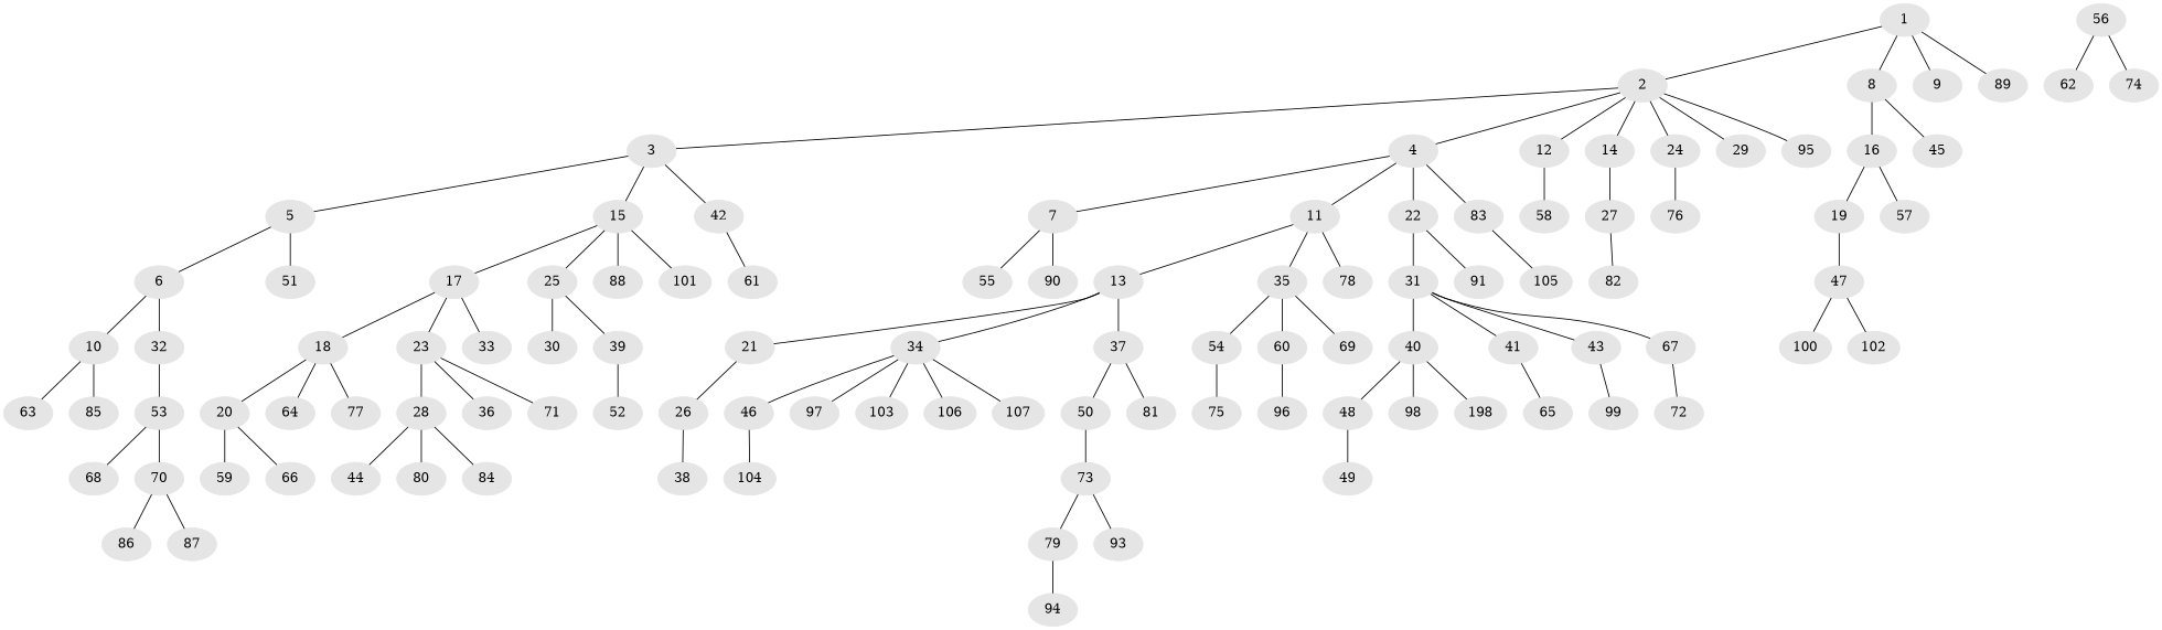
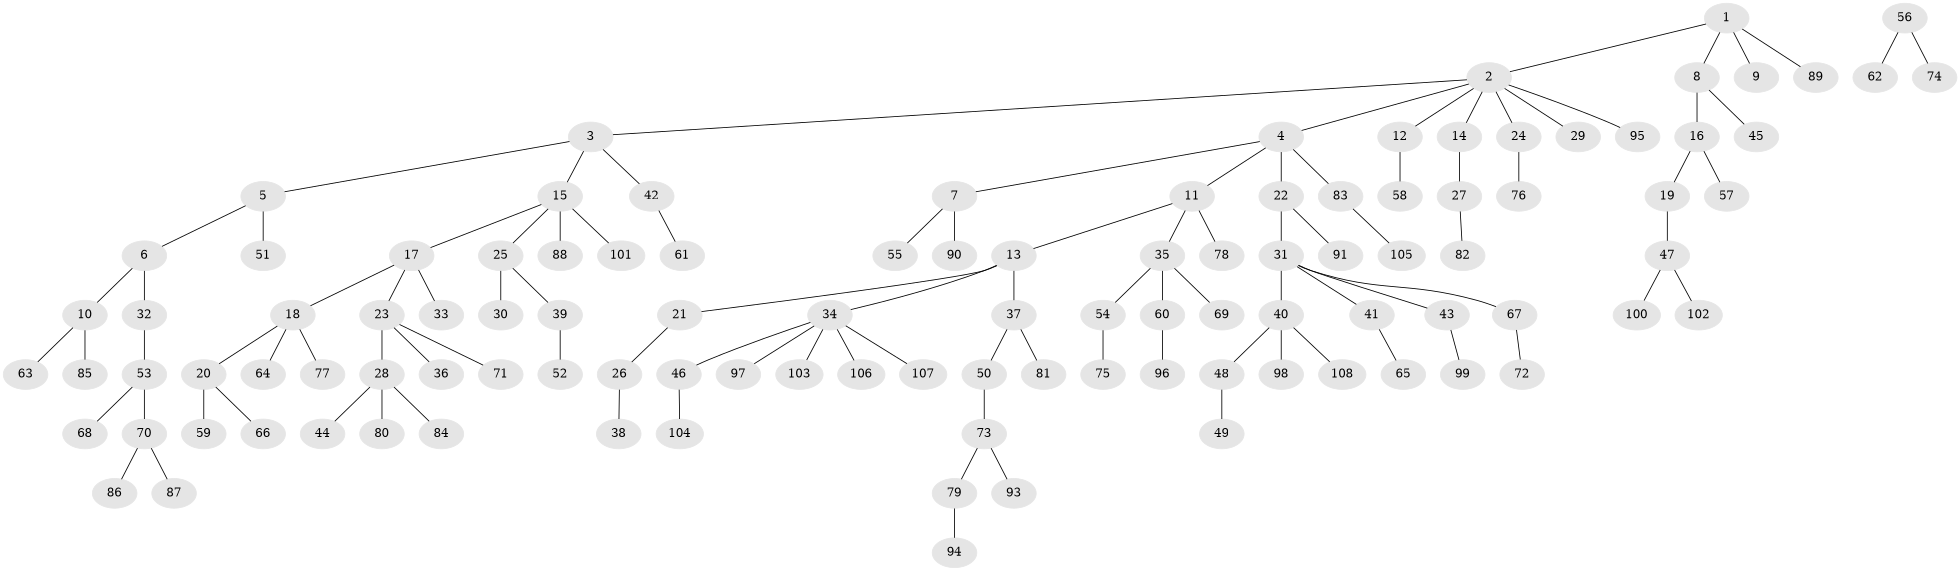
  graph {
    node [color=gray90 style=filled]
    1
    2
    8
    9
    89
    3
    4
    12
    14
    24
    29
    95
    16
    45
    5
    15
    42
    7
    11
    22
    83
    58
    27
    76
    6
    51
    17
    25
    88
    101
    61
    55
    90
    13
    35
    78
    31
    91
    105
    10
    32
    63
    85
    53
    56
    62
    74
    19
    57
    21
    34
    37
    54
    60
    69
    26
    46
    97
    103
    106
    107
    50
    81
    82
    18
    23
    33
    30
    39
    47
    20
    64
    77
    28
    36
    71
    59
    66
    100
    102
    38
    40
    41
    43
    67
    44
    80
    84
    52
    48
    98
-   108 [label=198]
+   108
    65
    99
    72
    68
    70
    104
    75
    96
    73
    49
    79
    93
    86
    87
    94
    1 -- 2
    1 -- 8
    1 -- 9
    1 -- 89
    2 -- 3
    2 -- 4
    2 -- 12
    2 -- 14
    2 -- 24
    2 -- 29
    2 -- 95
    8 -- 16
    8 -- 45
    3 -- 5
    3 -- 15
    3 -- 42
    4 -- 7
    4 -- 11
    4 -- 22
    4 -- 83
    12 -- 58
    14 -- 27
    24 -- 76
    16 -- 19
    16 -- 57
    5 -- 6
    5 -- 51
    15 -- 17
    15 -- 25
    15 -- 88
    15 -- 101
    42 -- 61
    7 -- 55
    7 -- 90
    11 -- 13
    11 -- 35
    11 -- 78
    22 -- 31
    22 -- 91
    83 -- 105
    27 -- 82
    6 -- 10
    6 -- 32
    17 -- 18
    17 -- 23
    17 -- 33
    25 -- 30
    25 -- 39
    13 -- 21
    13 -- 34
    13 -- 37
    35 -- 54
    35 -- 60
    35 -- 69
    31 -- 40
    31 -- 41
    31 -- 43
    31 -- 67
    10 -- 63
    10 -- 85
    32 -- 53
    53 -- 68
    53 -- 70
    56 -- 62
    56 -- 74
    19 -- 47
    21 -- 26
    34 -- 46
    34 -- 97
    34 -- 103
    34 -- 106
    34 -- 107
    37 -- 50
    37 -- 81
    54 -- 75
    60 -- 96
    26 -- 38
    46 -- 104
    50 -- 73
    18 -- 20
    18 -- 64
    18 -- 77
    23 -- 28
    23 -- 36
    23 -- 71
    39 -- 52
    47 -- 100
    47 -- 102
    20 -- 59
    20 -- 66
    28 -- 44
    28 -- 80
    28 -- 84
    40 -- 48
    40 -- 98
    40 -- 108
    41 -- 65
    43 -- 99
    67 -- 72
    48 -- 49
    70 -- 86
    70 -- 87
    73 -- 79
    73 -- 93
    79 -- 94
  }
